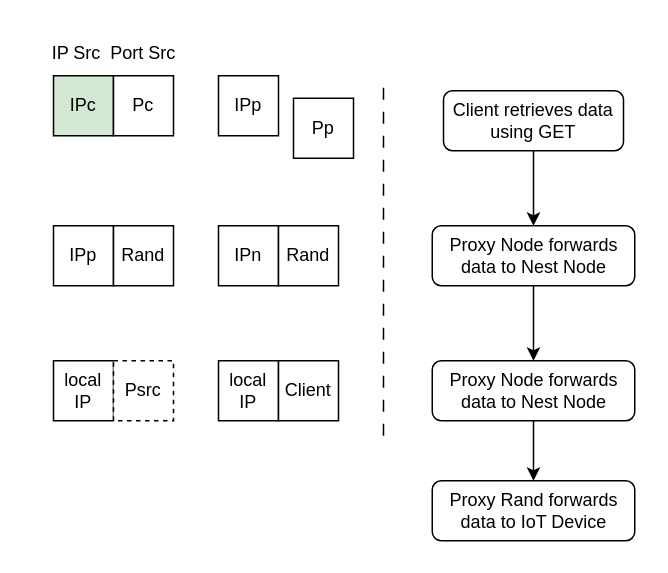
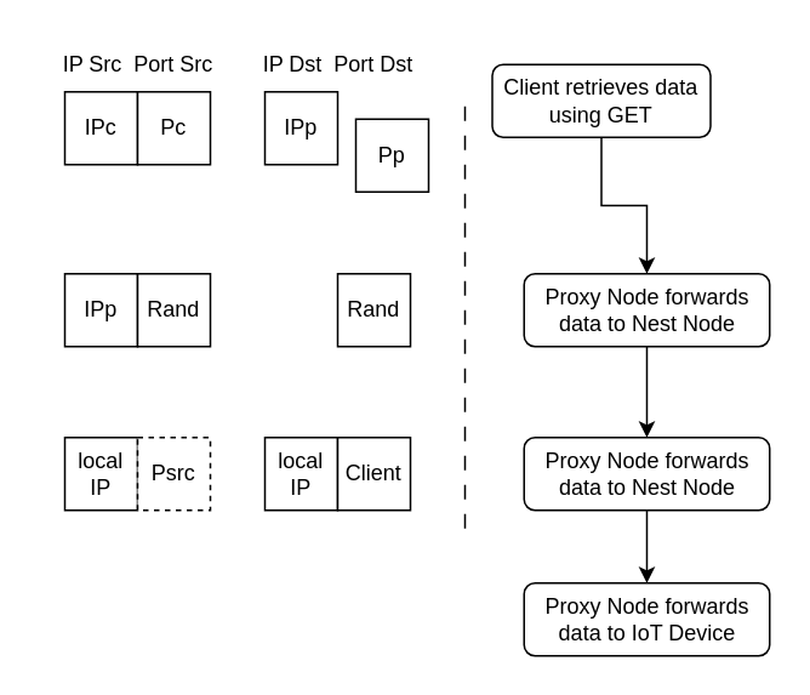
  <mxCell id="0" />
  <mxCell id="1" parent="0" />
  <mxCell id="2" style="edgeStyle=orthogonalEdgeStyle;rounded=0;orthogonalLoop=1;jettySize=auto;html=1;entryX=0.5;entryY=0;entryDx=0;entryDy=0;" edge="1" parent="1" source="3" target="5"><mxGeometry relative="1" as="geometry"><mxPoint x="355" y="140" as="targetPoint" /></mxGeometry></mxCell>
- <mxCell id="3" value="&lt;div&gt;Client retrieves data using GET&lt;br&gt;&lt;/div&gt;" style="rounded=1;whiteSpace=wrap;html=1;" vertex="1" parent="1"><mxGeometry x="295" y="60" width="120" height="40" as="geometry" /></mxCell>
+ <mxCell id="3" value="&lt;div&gt;Client retrieves data using GET&lt;br&gt;&lt;/div&gt;" style="rounded=1;whiteSpace=wrap;html=1;" vertex="1" parent="1"><mxGeometry x="270" y="35" width="120" height="40" as="geometry" /></mxCell>
  <mxCell id="4" style="edgeStyle=orthogonalEdgeStyle;rounded=0;orthogonalLoop=1;jettySize=auto;html=1;" edge="1" parent="1" source="5" target="7"><mxGeometry relative="1" as="geometry" /></mxCell>
  <mxCell id="5" value="Proxy Node forwards data to Nest Node" style="rounded=1;whiteSpace=wrap;html=1;" vertex="1" parent="1"><mxGeometry x="287.5" y="150" width="135" height="40" as="geometry" /></mxCell>
  <mxCell id="6" style="edgeStyle=orthogonalEdgeStyle;rounded=0;orthogonalLoop=1;jettySize=auto;html=1;" edge="1" parent="1" source="7" target="23"><mxGeometry relative="1" as="geometry" /></mxCell>
  <mxCell id="7" value="Proxy Node forwards data to Nest Node" style="rounded=1;whiteSpace=wrap;html=1;" vertex="1" parent="1"><mxGeometry x="287.5" y="240" width="135" height="40" as="geometry" /></mxCell>
  <mxCell id="8" value="" style="endArrow=none;html=1;rounded=0;dashed=1;dashPattern=8 8;" edge="1" parent="1"><mxGeometry width="50" height="50" relative="1" as="geometry"><mxPoint x="255" y="290" as="sourcePoint" /><mxPoint x="255" y="50" as="targetPoint" /></mxGeometry></mxCell>
- <mxCell id="9" value="IPc" style="whiteSpace=wrap;html=1;fillColor=#d5e8d4;" vertex="1" parent="1"><mxGeometry x="35" y="50" width="40" height="40" as="geometry" /></mxCell>
+ <mxCell id="9" value="IPc" style="whiteSpace=wrap;html=1;" vertex="1" parent="1"><mxGeometry x="35" y="50" width="40" height="40" as="geometry" /></mxCell>
  <mxCell id="10" value="Pc" style="whiteSpace=wrap;html=1;" vertex="1" parent="1"><mxGeometry x="75" y="50" width="40" height="40" as="geometry" /></mxCell>
  <mxCell id="11" value="IPp" style="whiteSpace=wrap;html=1;" vertex="1" parent="1"><mxGeometry x="145" y="50" width="40" height="40" as="geometry" /></mxCell>
  <mxCell id="12" value="Pp" style="whiteSpace=wrap;html=1;" vertex="1" parent="1"><mxGeometry x="195" y="65" width="40" height="40" as="geometry" /></mxCell>
  <mxCell id="13" value="IP Src&amp;nbsp; Port Src" style="text;html=1;align=center;verticalAlign=middle;resizable=0;points=[];autosize=1;strokeColor=none;fillColor=none;" vertex="1" parent="1"><mxGeometry x="20" y="20" width="110" height="30" as="geometry" /></mxCell>
+ <mxCell id="14" value="IP Dst&amp;nbsp; Port Dst" style="text;html=1;align=center;verticalAlign=middle;resizable=0;points=[];autosize=1;strokeColor=none;fillColor=none;" vertex="1" parent="1"><mxGeometry x="130" y="20" width="110" height="30" as="geometry" /></mxCell>
  <mxCell id="15" value="IPp" style="whiteSpace=wrap;html=1;" vertex="1" parent="1"><mxGeometry x="35" y="150" width="40" height="40" as="geometry" /></mxCell>
  <mxCell id="16" value="Rand" style="whiteSpace=wrap;html=1;" vertex="1" parent="1"><mxGeometry x="75" y="150" width="40" height="40" as="geometry" /></mxCell>
- <mxCell id="17" value="IPn" style="whiteSpace=wrap;html=1;" vertex="1" parent="1"><mxGeometry x="145" y="150" width="40" height="40" as="geometry" /></mxCell>
  <mxCell id="18" value="Rand" style="whiteSpace=wrap;html=1;" vertex="1" parent="1"><mxGeometry x="185" y="150" width="40" height="40" as="geometry" /></mxCell>
  <mxCell id="19" value="local IP" style="whiteSpace=wrap;html=1;" vertex="1" parent="1"><mxGeometry x="35" y="240" width="40" height="40" as="geometry" /></mxCell>
  <mxCell id="20" value="Psrc" style="whiteSpace=wrap;html=1;dashed=1;" vertex="1" parent="1"><mxGeometry x="75" y="240" width="40" height="40" as="geometry" /></mxCell>
  <mxCell id="21" value="local IP" style="whiteSpace=wrap;html=1;" vertex="1" parent="1"><mxGeometry x="145" y="240" width="40" height="40" as="geometry" /></mxCell>
  <mxCell id="22" value="Client" style="whiteSpace=wrap;html=1;" vertex="1" parent="1"><mxGeometry x="185" y="240" width="40" height="40" as="geometry" /></mxCell>
- <mxCell id="23" value="Proxy Rand forwards data to IoT Device" style="rounded=1;whiteSpace=wrap;html=1;" vertex="1" parent="1"><mxGeometry x="287.5" y="320" width="135" height="40" as="geometry" /></mxCell>
+ <mxCell id="23" value="Proxy Node forwards data to IoT Device" style="rounded=1;whiteSpace=wrap;html=1;" vertex="1" parent="1"><mxGeometry x="287.5" y="320" width="135" height="40" as="geometry" /></mxCell>
